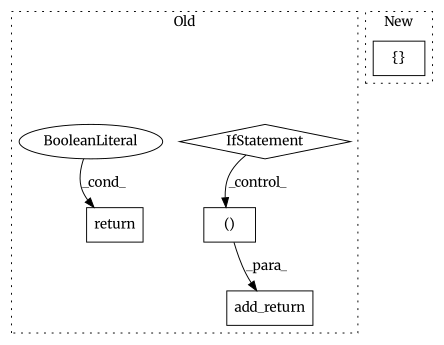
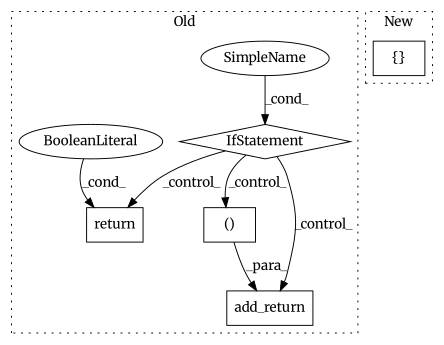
  digraph {
    fontname=Merriweather
    node [fontname=Merriweather shape=box]
    edge [fontname=Merriweather]
    n1 [a=32 l="18,2" label=add_return s="1046,1139"]
    n2 [a=106 l=75 label="()" s=1064]
    n3 [a=25 l="4,2" label=IfStatement s="687,702" shape=diamond]
+   n4 [a=42 label=SimpleName shape=ellipse]
    n5 [a=41 l=7 label=return s=814]
    n6 [a=9 l=5 label=BooleanLiteral s=821 shape=ellipse]
    n7 [a=4 l="1,1" label="{}" s="5078,5127"]
    subgraph cluster_1 {
      label=Old
      style=dotted
      n1
      n2
      n3
+     n4
      n5
      n6
    }
    subgraph cluster_2 {
      label=New
      style=dotted
      n7
    }
    n2 -> n1 [label=_para_]
+   n3 -> n1 [label=_control_]
    n3 -> n2 [label=_control_]
+   n3 -> n5 [label=_control_]
+   n4 -> n3 [label=_cond_]
    n6 -> n5 [label=_cond_]
  }
